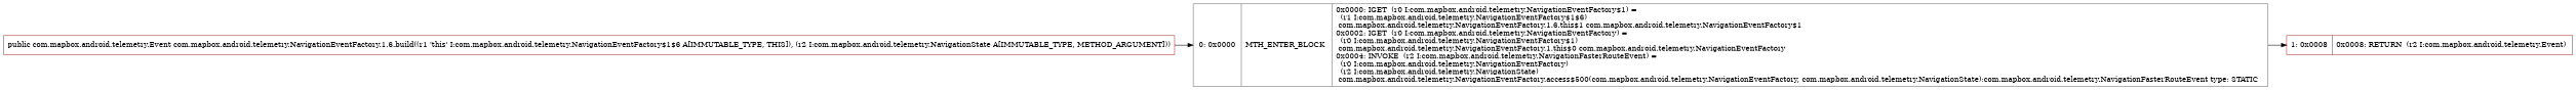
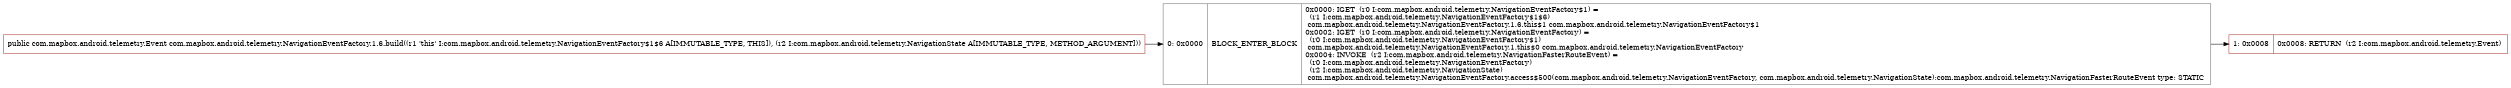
  digraph {
    rankdir=LR
    node [shape=record color=brown]
-   n1 [label="{0\:\ 0x0000|MTH_ENTER_BLOCK\l|0x0000: IGET  (r0 I:com.mapbox.android.telemetry.NavigationEventFactory$1) = \l  (r1 I:com.mapbox.android.telemetry.NavigationEventFactory$1$6)\l com.mapbox.android.telemetry.NavigationEventFactory.1.6.this$1 com.mapbox.android.telemetry.NavigationEventFactory$1 \l0x0002: IGET  (r0 I:com.mapbox.android.telemetry.NavigationEventFactory) = \l  (r0 I:com.mapbox.android.telemetry.NavigationEventFactory$1)\l com.mapbox.android.telemetry.NavigationEventFactory.1.this$0 com.mapbox.android.telemetry.NavigationEventFactory \l0x0004: INVOKE  (r2 I:com.mapbox.android.telemetry.NavigationFasterRouteEvent) = \l  (r0 I:com.mapbox.android.telemetry.NavigationEventFactory)\l  (r2 I:com.mapbox.android.telemetry.NavigationState)\l com.mapbox.android.telemetry.NavigationEventFactory.access$500(com.mapbox.android.telemetry.NavigationEventFactory, com.mapbox.android.telemetry.NavigationState):com.mapbox.android.telemetry.NavigationFasterRouteEvent type: STATIC \l}" color=gray40]
+   n1 [label="{0\:\ 0x0000|BLOCK_ENTER_BLOCK\l|0x0000: IGET  (r0 I:com.mapbox.android.telemetry.NavigationEventFactory$1) = \l  (r1 I:com.mapbox.android.telemetry.NavigationEventFactory$1$6)\l com.mapbox.android.telemetry.NavigationEventFactory.1.6.this$1 com.mapbox.android.telemetry.NavigationEventFactory$1 \l0x0002: IGET  (r0 I:com.mapbox.android.telemetry.NavigationEventFactory) = \l  (r0 I:com.mapbox.android.telemetry.NavigationEventFactory$1)\l com.mapbox.android.telemetry.NavigationEventFactory.1.this$0 com.mapbox.android.telemetry.NavigationEventFactory \l0x0004: INVOKE  (r2 I:com.mapbox.android.telemetry.NavigationFasterRouteEvent) = \l  (r0 I:com.mapbox.android.telemetry.NavigationEventFactory)\l  (r2 I:com.mapbox.android.telemetry.NavigationState)\l com.mapbox.android.telemetry.NavigationEventFactory.access$500(com.mapbox.android.telemetry.NavigationEventFactory, com.mapbox.android.telemetry.NavigationState):com.mapbox.android.telemetry.NavigationFasterRouteEvent type: STATIC \l}" color=gray40]
    n2 [label="{1\:\ 0x0008|0x0008: RETURN  (r2 I:com.mapbox.android.telemetry.Event) \l}"]
    n3 [label="{public com.mapbox.android.telemetry.Event com.mapbox.android.telemetry.NavigationEventFactory.1.6.build((r1 'this' I:com.mapbox.android.telemetry.NavigationEventFactory$1$6 A[IMMUTABLE_TYPE, THIS]), (r2 I:com.mapbox.android.telemetry.NavigationState A[IMMUTABLE_TYPE, METHOD_ARGUMENT])) }"]
    n1 -> n2
    n3 -> n1
  }
